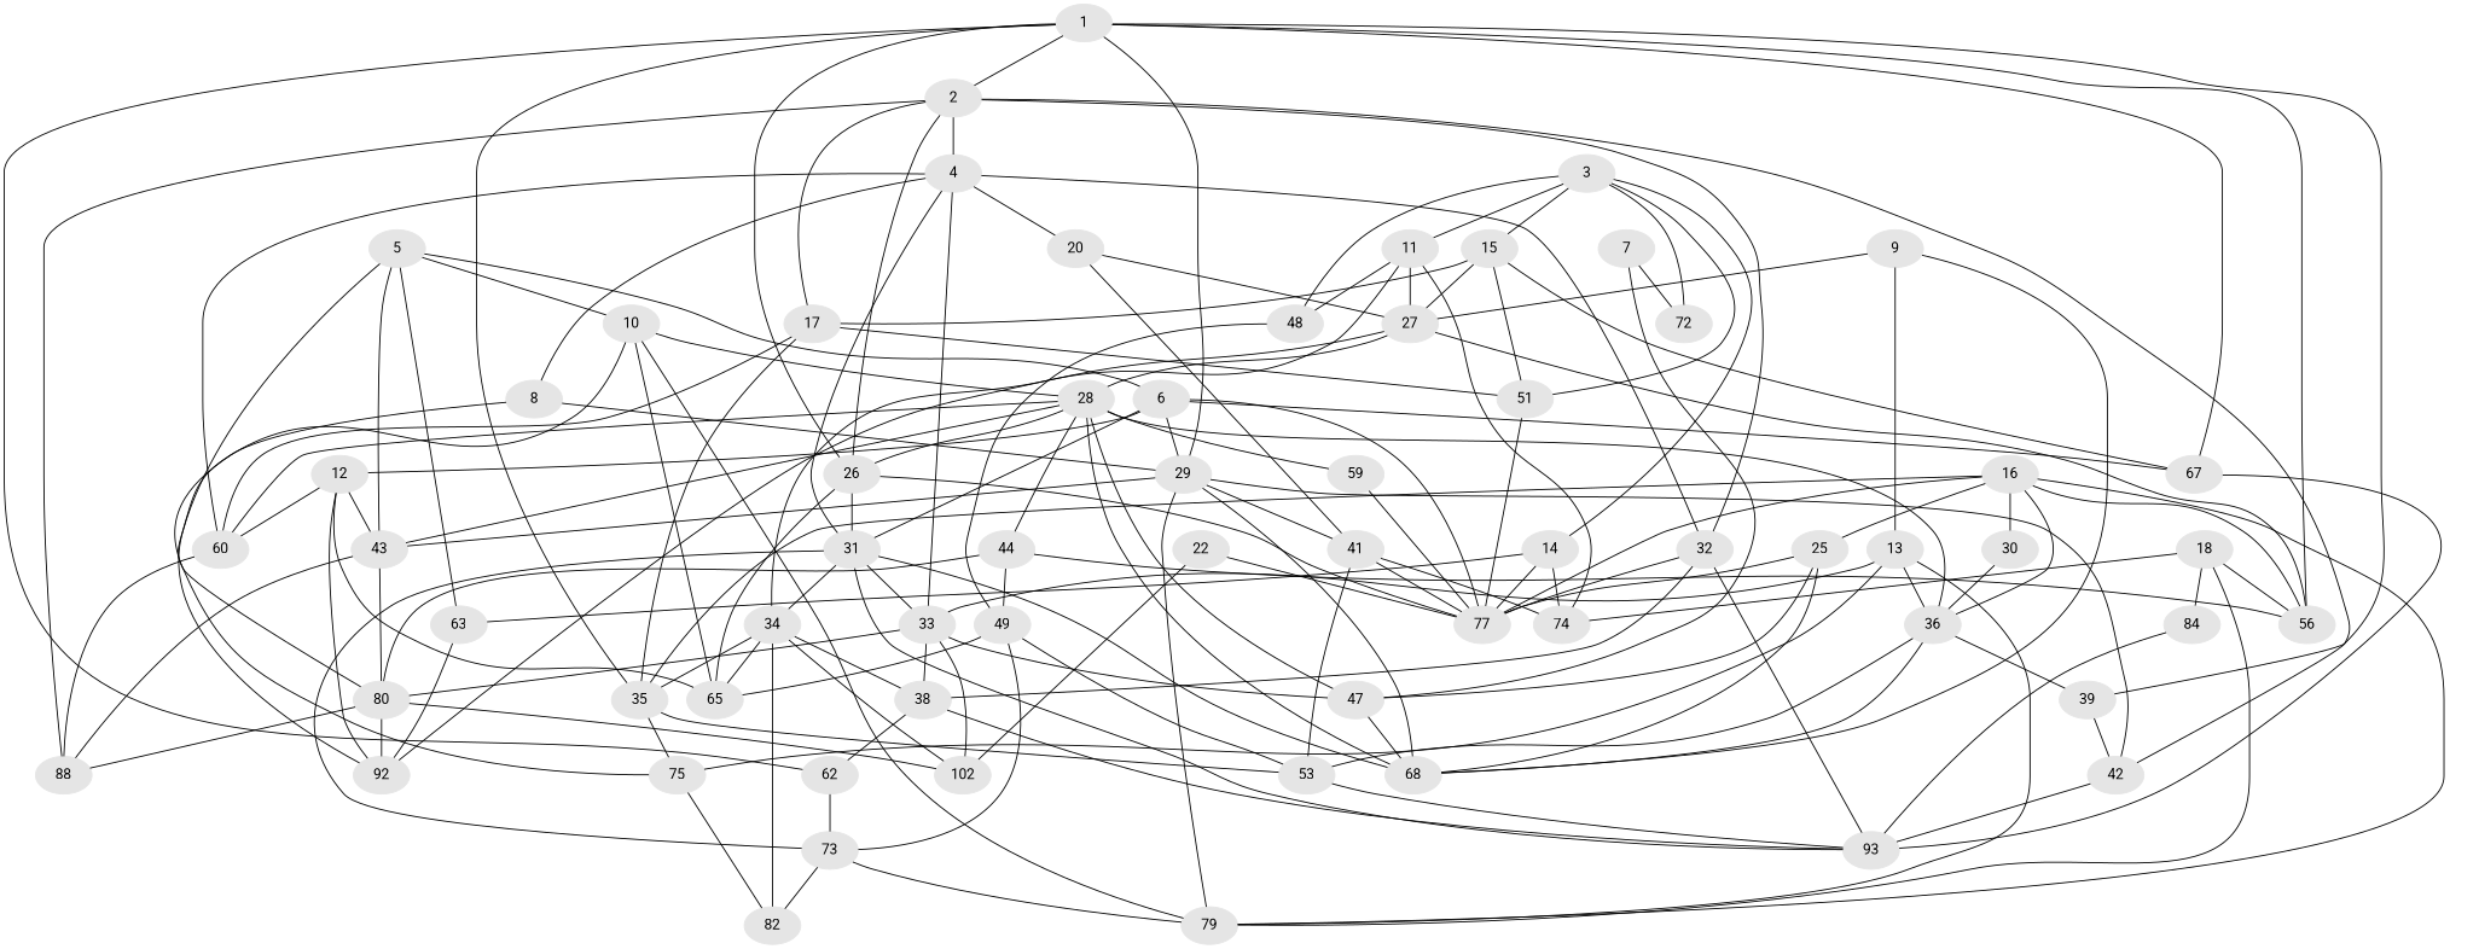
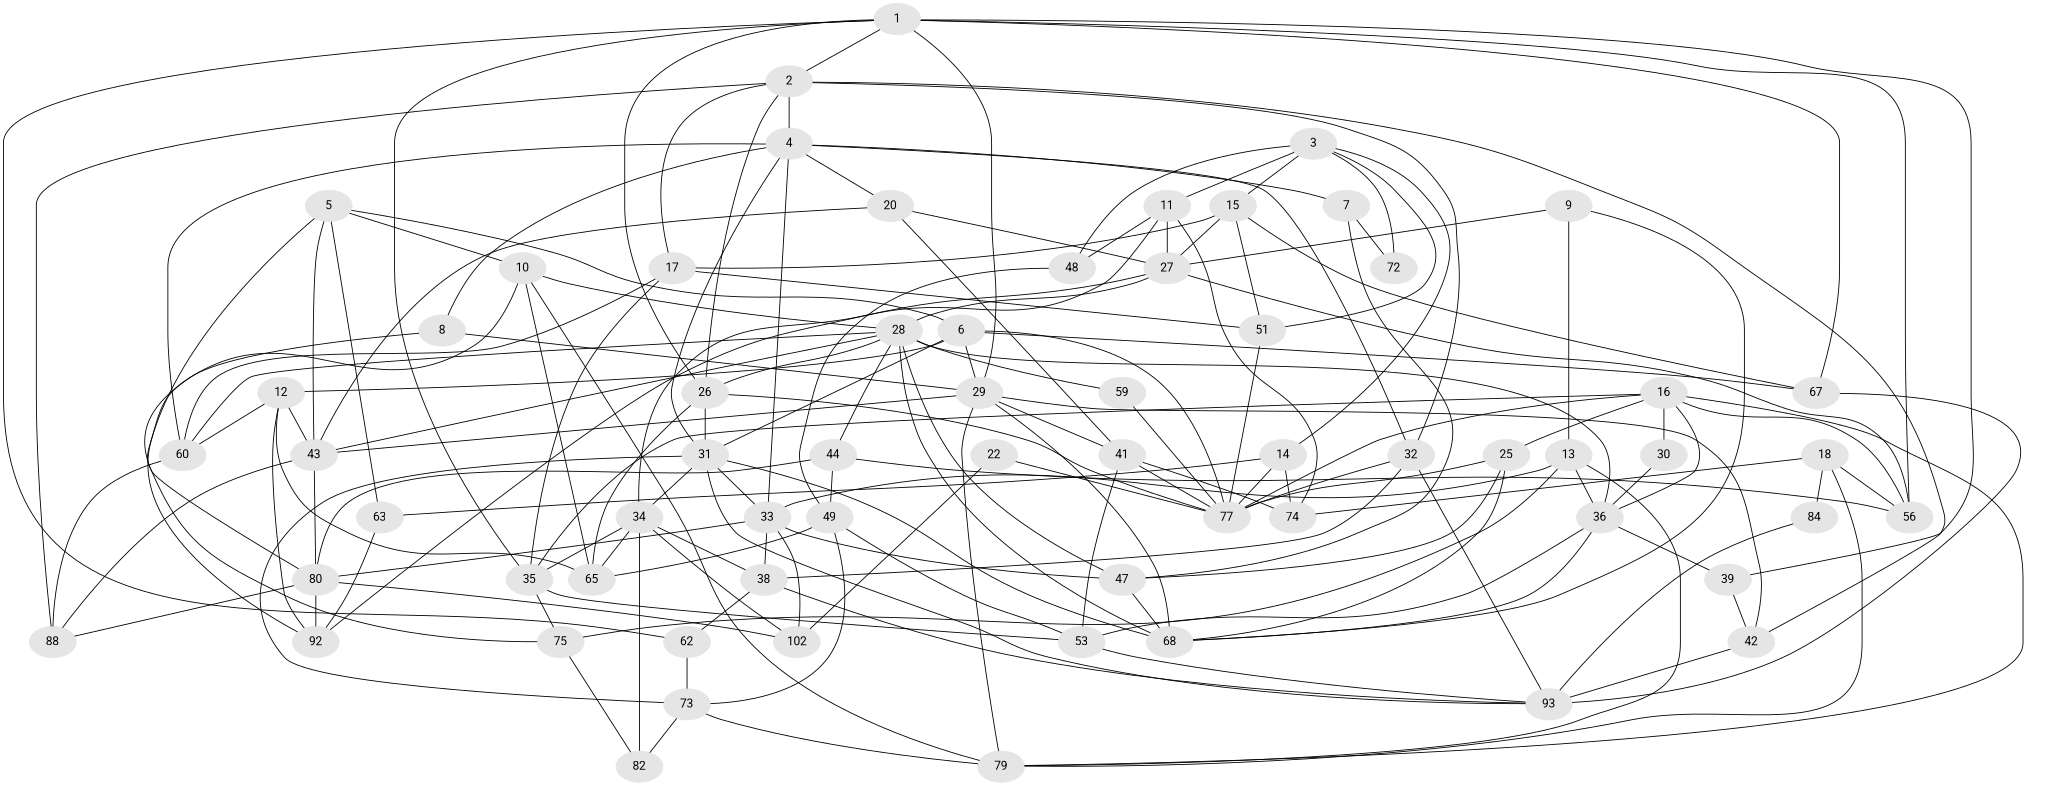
  graph {
    fontname=Roboto
    node [color=gray90 fontname=Roboto style=filled]
    edge [fontname=Roboto]
    1 [super="+37"]
    2 [super="+21"]
    26 [super="+70"]
    29 [super="+57"]
    39
    n6 [label=35 super="+55"]
    56 [super="+69"]
    62
    67
    4 [super="+91"]
    17 [super="+19"]
    32
    42
    88
    31 [super="+97"]
    77 [super="+99"]
    65
    43 [super="+46"]
    68 [super="+85"]
    79 [super="+94"]
    41 [super="+103"]
    75
    53
    73 [super="+87"]
    93 [super="+95"]
    7
    20 [super="+89"]
    33 [super="+35"]
    60 [super="+101"]
    8
    51 [super="+66"]
    38 [super="+71"]
    3 [super="+78"]
    11 [super="+54"]
    14
    15 [super="+52"]
    48
    72
    27 [super="+40"]
    34 [super="+96"]
    74 [super="+90"]
    63
    49 [super="+58"]
    47 [super="+64"]
    80 [super="+86"]
    102
    5 [super="+24"]
    6 [super="+83"]
    10 [super="+81"]
    12 [super="+50"]
    28 [super="+61"]
    92
    82
    13 [super="+76"]
    36 [super="+100"]
    9
    44
    59
    16 [super="+23"]
    25
    30
    18 [super="+98"]
    84
    22
    1 -- 2
    1 -- 26
    1 -- 29
    1 -- 39
    1 -- n6
    1 -- 56
    1 -- 62
    1 -- 67
    2 -- 26
    2 -- 4
    2 -- 17
    2 -- 32
    2 -- 42
    2 -- 88
    26 -- 31
    26 -- 77
    26 -- 65
    29 -- 42
    29 -- 43
    29 -- 68
    29 -- 79
    29 -- 41
    39 -- 42
    n6 -- 75
    n6 -- 53
    62 -- 73
    67 -- 93
    4 -- 32
    4 -- 31
+   4 -- 7
    4 -- 20
    4 -- 33
    4 -- 60
    4 -- 8
    17 -- n6
    17 -- 60
    17 -- 51
    32 -- 77
    32 -- 93
    32 -- 38
    42 -- 93
    31 -- 68
    31 -- 73
    31 -- 93
    31 -- 33
    31 -- 34
    43 -- 88
    43 -- 80
    41 -- 77
    41 -- 53
    41 -- 74
    75 -- 82
    53 -- 93
    73 -- 79 [weight=2]
    73 -- 82
    7 -- 72
    7 -- 47
+   20 -- 43
    20 -- 41
    20 -- 27
    33 -- 38
    33 -- 47
    33 -- 80
    33 -- 102
    60 -- 88
    8 -- 29
    8 -- 75
    51 -- 77
    38 -- 62
    38 -- 93
    3 -- 51
    3 -- 11
    3 -- 14
    3 -- 15
    3 -- 48
    3 -- 72
    11 -- 48
    11 -- 27
    11 -- 34
    11 -- 74
    14 -- 77
    14 -- 74
    14 -- 63
    15 -- 67
    15 -- 17
    15 -- 51
    15 -- 27
    48 -- 49
    27 -- 56
    27 -- 28
    27 -- 92
    34 -- n6 [weight=2]
    34 -- 65
    34 -- 38
    34 -- 102
    34 -- 82
    63 -- 92
    49 -- 65
    49 -- 53
    49 -- 73
    47 -- 68
    80 -- 88
    80 -- 102
    80 -- 92
    5 -- 43
    5 -- 63
    5 -- 80
    5 -- 6
    5 -- 10
    6 -- 29
    6 -- 67
    6 -- 31
    6 -- 77
    6 -- 12
    10 -- 65
    10 -- 79
    10 -- 28
    10 -- 92
    12 -- 65
    12 -- 43
    12 -- 60
    12 -- 92
    28 -- 26
    28 -- 43
    28 -- 68
    28 -- 60
    28 -- 47
    28 -- 36
    28 -- 44
    28 -- 59
    13 -- 79
    13 -- 75
    13 -- 33
    13 -- 36
    36 -- 39
    36 -- 68
    36 -- 53
    9 -- 68
    9 -- 27
    9 -- 13
    44 -- 56
    44 -- 49
    44 -- 80
    59 -- 77
    16 -- n6
    16 -- 56
    16 -- 77
    16 -- 79
    16 -- 36
    16 -- 25
    16 -- 30
    25 -- 77
    25 -- 68
    25 -- 47
    30 -- 36
    18 -- 56
    18 -- 79
    18 -- 74
    18 -- 84 [weight=2]
    84 -- 93
    22 -- 77
    22 -- 102
  }
